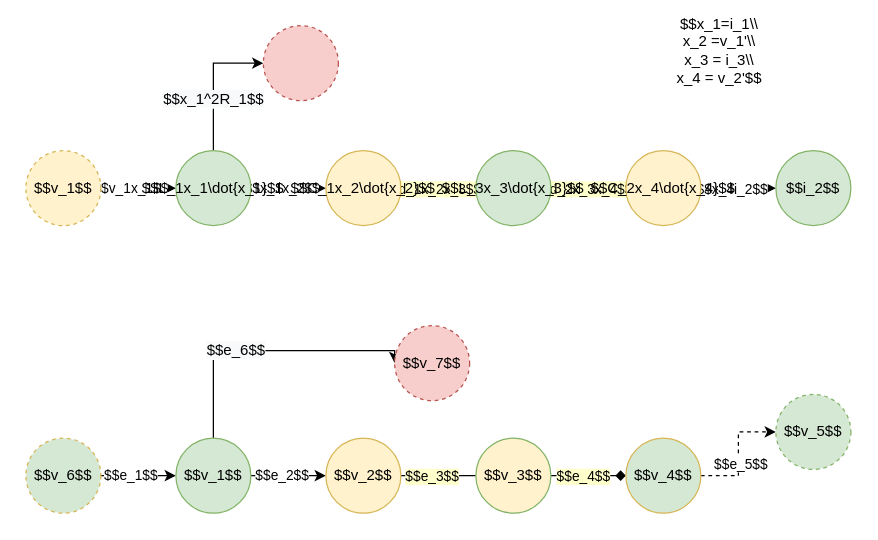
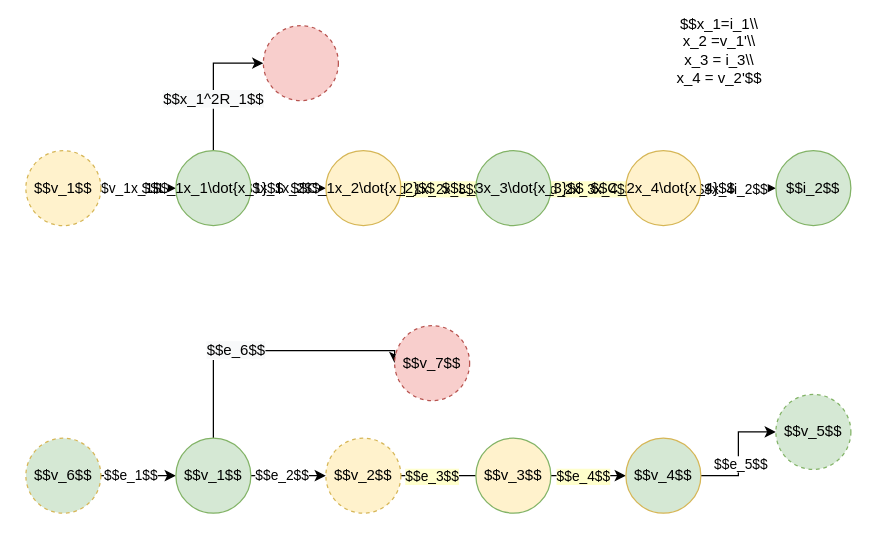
  <mxCell id="0" />
  <mxCell id="1" parent="0" />
  <mxCell id="2" style="edgeStyle=orthogonalEdgeStyle;rounded=0;orthogonalLoop=1;jettySize=auto;html=1;exitX=1;exitY=0.5;exitDx=0;exitDy=0;entryX=0;entryY=0.5;entryDx=0;entryDy=0;labelBackgroundColor=none;" parent="1" source="4" target="9" edge="1"><mxGeometry relative="1" as="geometry" /></mxCell>
  <mxCell id="3" value="$$v_1x_1$$" style="edgeLabel;html=1;align=center;verticalAlign=middle;resizable=0;points=[];" parent="2" vertex="1" connectable="0"><mxGeometry x="-0.233" y="1" relative="1" as="geometry"><mxPoint as="offset" /></mxGeometry></mxCell>
  <mxCell id="4" value="$$v_1$$" style="ellipse;whiteSpace=wrap;html=1;aspect=fixed;dashed=1;fillColor=#fff2cc;strokeColor=#d6b656;" parent="1" vertex="1"><mxGeometry x="20" y="120" width="60" height="60" as="geometry" /></mxCell>
  <mxCell id="5" style="edgeStyle=orthogonalEdgeStyle;rounded=0;orthogonalLoop=1;jettySize=auto;html=1;exitX=0.5;exitY=0;exitDx=0;exitDy=0;entryX=0;entryY=0.5;entryDx=0;entryDy=0;labelPosition=center;verticalLabelPosition=middle;align=center;verticalAlign=middle;labelBackgroundColor=none;" parent="1" source="9" target="10" edge="1"><mxGeometry relative="1" as="geometry" /></mxCell>
  <mxCell id="6" value="&lt;span style=&quot;font-size: 12px ; background-color: rgb(248 , 249 , 250)&quot;&gt;$$x_1^2R_1$$&lt;/span&gt;" style="edgeLabel;html=1;align=center;verticalAlign=middle;resizable=0;points=[];" parent="5" vertex="1" connectable="0"><mxGeometry x="-0.231" y="1" relative="1" as="geometry"><mxPoint as="offset" /></mxGeometry></mxCell>
  <mxCell id="7" style="edgeStyle=orthogonalEdgeStyle;rounded=0;orthogonalLoop=1;jettySize=auto;html=1;exitX=1;exitY=0.5;exitDx=0;exitDy=0;entryX=0;entryY=0.5;entryDx=0;entryDy=0;labelBackgroundColor=none;" parent="1" source="9" target="13" edge="1"><mxGeometry relative="1" as="geometry" /></mxCell>
  <mxCell id="8" value="$$x_1x_2$$" style="edgeLabel;html=1;align=center;verticalAlign=middle;resizable=0;points=[];" parent="7" vertex="1" connectable="0"><mxGeometry x="-0.195" y="1" relative="1" as="geometry"><mxPoint as="offset" /></mxGeometry></mxCell>
  <mxCell id="9" value="$$L_1x_1\dot{x_1}$$" style="ellipse;whiteSpace=wrap;html=1;aspect=fixed;fillColor=#d5e8d4;strokeColor=#82b366;" parent="1" vertex="1"><mxGeometry x="140" y="120" width="60" height="60" as="geometry" /></mxCell>
  <mxCell id="10" value="" style="ellipse;whiteSpace=wrap;html=1;aspect=fixed;dashed=1;fillColor=#f8cecc;strokeColor=#b85450;" parent="1" vertex="1"><mxGeometry x="210" y="20" width="60" height="60" as="geometry" /></mxCell>
  <mxCell id="11" style="edgeStyle=orthogonalEdgeStyle;rounded=0;orthogonalLoop=1;jettySize=auto;html=1;exitX=1;exitY=0.5;exitDx=0;exitDy=0;entryX=0;entryY=0.5;entryDx=0;entryDy=0;labelBackgroundColor=none;" parent="1" source="13" target="16" edge="1"><mxGeometry relative="1" as="geometry" /></mxCell>
  <mxCell id="12" value="$$d_1x_2x_3$$" style="edgeLabel;html=1;align=center;verticalAlign=middle;resizable=0;points=[];labelBackgroundColor=#FFFFCC;" parent="11" vertex="1" connectable="0"><mxGeometry x="-0.203" relative="1" as="geometry"><mxPoint as="offset" /></mxGeometry></mxCell>
  <mxCell id="13" value="$$C_1x_2\dot{x_2}$$" style="ellipse;whiteSpace=wrap;html=1;aspect=fixed;fillColor=#fff2cc;strokeColor=#d6b656;" parent="1" vertex="1"><mxGeometry x="260" y="120" width="60" height="60" as="geometry" /></mxCell>
  <mxCell id="14" style="edgeStyle=orthogonalEdgeStyle;rounded=0;orthogonalLoop=1;jettySize=auto;html=1;exitX=1;exitY=0.5;exitDx=0;exitDy=0;entryX=0;entryY=0.5;entryDx=0;entryDy=0;labelBackgroundColor=none;" parent="1" source="16" target="19" edge="1"><mxGeometry relative="1" as="geometry"><Array as="points"><mxPoint x="480" y="150" /><mxPoint x="480" y="150" /></Array></mxGeometry></mxCell>
  <mxCell id="15" value="$$d_2x_3x_4$$" style="edgeLabel;html=1;align=center;verticalAlign=middle;resizable=0;points=[];labelBackgroundColor=#FFFFCC;" parent="14" vertex="1" connectable="0"><mxGeometry x="0.333" y="15" relative="1" as="geometry"><mxPoint x="-15" y="15" as="offset" /></mxGeometry></mxCell>
  <mxCell id="16" value="$$L_3x_3\dot{x_3}$$" style="ellipse;whiteSpace=wrap;html=1;aspect=fixed;fillColor=#d5e8d4;strokeColor=#82b366;" parent="1" vertex="1"><mxGeometry x="380" y="120" width="60" height="60" as="geometry" /></mxCell>
  <mxCell id="17" style="edgeStyle=orthogonalEdgeStyle;rounded=0;orthogonalLoop=1;jettySize=auto;html=1;exitX=1;exitY=0.5;exitDx=0;exitDy=0;entryX=0;entryY=0.5;entryDx=0;entryDy=0;labelBackgroundColor=none;" parent="1" source="19" target="20" edge="1"><mxGeometry relative="1" as="geometry" /></mxCell>
  <mxCell id="18" value="$$x_4i_2$$" style="edgeLabel;html=1;align=center;verticalAlign=middle;resizable=0;points=[];" parent="17" vertex="1" connectable="0"><mxGeometry x="-0.187" y="-1" relative="1" as="geometry"><mxPoint y="-1" as="offset" /></mxGeometry></mxCell>
  <mxCell id="19" value="$$C_2x_4\dot{x_4}$$" style="ellipse;whiteSpace=wrap;html=1;aspect=fixed;fillColor=#fff2cc;strokeColor=#d6b656;" parent="1" vertex="1"><mxGeometry x="500" y="120" width="60" height="60" as="geometry" /></mxCell>
  <mxCell id="20" value="$$i_2$$" style="ellipse;whiteSpace=wrap;html=1;aspect=fixed;fillColor=#d5e8d4;strokeColor=#82b366;dashed=0;" parent="1" vertex="1"><mxGeometry x="620" y="120" width="60" height="60" as="geometry" /></mxCell>
  <mxCell id="21" style="edgeStyle=orthogonalEdgeStyle;rounded=0;orthogonalLoop=1;jettySize=auto;html=1;exitX=1;exitY=0.5;exitDx=0;exitDy=0;entryX=0;entryY=0.5;entryDx=0;entryDy=0;labelBackgroundColor=none;" parent="1" source="23" target="28" edge="1"><mxGeometry relative="1" as="geometry" /></mxCell>
  <mxCell id="22" value="$$e_1$$" style="edgeLabel;html=1;align=center;verticalAlign=middle;resizable=0;points=[];" parent="21" vertex="1" connectable="0"><mxGeometry x="-0.233" y="1" relative="1" as="geometry"><mxPoint as="offset" /></mxGeometry></mxCell>
  <mxCell id="23" value="$$v_6$$" style="ellipse;whiteSpace=wrap;html=1;aspect=fixed;dashed=1;fillColor=#d5e8d4;strokeColor=#d6b656;" parent="1" vertex="1"><mxGeometry x="20" y="350" width="60" height="60" as="geometry" /></mxCell>
  <mxCell id="24" style="edgeStyle=orthogonalEdgeStyle;rounded=0;orthogonalLoop=1;jettySize=auto;html=1;exitX=0.5;exitY=0;exitDx=0;exitDy=0;entryX=0;entryY=0.5;entryDx=0;entryDy=0;labelPosition=center;verticalLabelPosition=middle;align=center;verticalAlign=middle;labelBackgroundColor=none;" parent="1" source="28" target="29" edge="1"><mxGeometry relative="1" as="geometry"><Array as="points"><mxPoint x="170" y="280" /></Array></mxGeometry></mxCell>
  <mxCell id="25" value="&lt;span style=&quot;font-size: 12px ; background-color: rgb(248 , 249 , 250)&quot;&gt;$$e_6$$&lt;/span&gt;" style="edgeLabel;html=1;align=center;verticalAlign=middle;resizable=0;points=[];" parent="24" vertex="1" connectable="0"><mxGeometry x="-0.231" y="1" relative="1" as="geometry"><mxPoint as="offset" /></mxGeometry></mxCell>
  <mxCell id="26" style="edgeStyle=orthogonalEdgeStyle;rounded=0;orthogonalLoop=1;jettySize=auto;html=1;exitX=1;exitY=0.5;exitDx=0;exitDy=0;entryX=0;entryY=0.5;entryDx=0;entryDy=0;labelBackgroundColor=none;" parent="1" source="28" target="32" edge="1"><mxGeometry relative="1" as="geometry" /></mxCell>
  <mxCell id="27" value="$$e_2$$" style="edgeLabel;html=1;align=center;verticalAlign=middle;resizable=0;points=[];" parent="26" vertex="1" connectable="0"><mxGeometry x="-0.195" y="1" relative="1" as="geometry"><mxPoint as="offset" /></mxGeometry></mxCell>
  <mxCell id="28" value="$$v_1$$" style="ellipse;whiteSpace=wrap;html=1;aspect=fixed;fillColor=#d5e8d4;strokeColor=#82b366;" parent="1" vertex="1"><mxGeometry x="140" y="350" width="60" height="60" as="geometry" /></mxCell>
  <mxCell id="29" value="$$v_7$$" style="ellipse;whiteSpace=wrap;html=1;aspect=fixed;dashed=1;fillColor=#f8cecc;strokeColor=#b85450;" parent="1" vertex="1"><mxGeometry x="315" y="260" width="60" height="60" as="geometry" /></mxCell>
  <mxCell id="30" style="edgeStyle=orthogonalEdgeStyle;rounded=0;orthogonalLoop=1;jettySize=auto;html=1;exitX=1;exitY=0.5;exitDx=0;exitDy=0;entryX=0;entryY=0.5;entryDx=0;entryDy=0;labelBackgroundColor=none;endArrow=none;" parent="1" source="32" target="35" edge="1"><mxGeometry relative="1" as="geometry" /></mxCell>
  <mxCell id="31" value="$$e_3$$" style="edgeLabel;html=1;align=center;verticalAlign=middle;resizable=0;points=[];labelBackgroundColor=#FFFFCC;" parent="30" vertex="1" connectable="0"><mxGeometry x="-0.203" relative="1" as="geometry"><mxPoint as="offset" /></mxGeometry></mxCell>
- <mxCell id="32" value="$$v_2$$" style="ellipse;whiteSpace=wrap;html=1;aspect=fixed;fillColor=#fff2cc;strokeColor=#d6b656;" parent="1" vertex="1"><mxGeometry x="260" y="350" width="60" height="60" as="geometry" /></mxCell>
- <mxCell id="33" style="edgeStyle=orthogonalEdgeStyle;rounded=0;orthogonalLoop=1;jettySize=auto;html=1;exitX=1;exitY=0.5;exitDx=0;exitDy=0;entryX=0;entryY=0.5;entryDx=0;entryDy=0;labelBackgroundColor=none;endArrow=diamond;" parent="1" source="35" target="38" edge="1"><mxGeometry relative="1" as="geometry"><Array as="points"><mxPoint x="480" y="380" /><mxPoint x="480" y="380" /></Array></mxGeometry></mxCell>
+ <mxCell id="32" value="$$v_2$$" style="ellipse;whiteSpace=wrap;html=1;aspect=fixed;fillColor=#fff2cc;strokeColor=#d6b656;dashed=1;" parent="1" vertex="1"><mxGeometry x="260" y="350" width="60" height="60" as="geometry" /></mxCell>
+ <mxCell id="33" style="edgeStyle=orthogonalEdgeStyle;rounded=0;orthogonalLoop=1;jettySize=auto;html=1;exitX=1;exitY=0.5;exitDx=0;exitDy=0;entryX=0;entryY=0.5;entryDx=0;entryDy=0;labelBackgroundColor=none;" parent="1" source="35" target="38" edge="1"><mxGeometry relative="1" as="geometry"><Array as="points"><mxPoint x="480" y="380" /><mxPoint x="480" y="380" /></Array></mxGeometry></mxCell>
  <mxCell id="34" value="$$e_4$$" style="edgeLabel;html=1;align=center;verticalAlign=middle;resizable=0;points=[];labelBackgroundColor=#FFFFCC;" parent="33" vertex="1" connectable="0"><mxGeometry x="0.333" y="15" relative="1" as="geometry"><mxPoint x="-15" y="15" as="offset" /></mxGeometry></mxCell>
  <mxCell id="35" value="$$v_3$$" style="ellipse;whiteSpace=wrap;html=1;aspect=fixed;fillColor=#fff2cc;strokeColor=#82b366;" parent="1" vertex="1"><mxGeometry x="380" y="350" width="60" height="60" as="geometry" /></mxCell>
- <mxCell id="36" style="edgeStyle=orthogonalEdgeStyle;rounded=0;orthogonalLoop=1;jettySize=auto;html=1;exitX=1;exitY=0.5;exitDx=0;exitDy=0;entryX=0;entryY=0.5;entryDx=0;entryDy=0;labelBackgroundColor=none;dashed=1;" parent="1" source="38" target="39" edge="1"><mxGeometry relative="1" as="geometry" /></mxCell>
+ <mxCell id="36" style="edgeStyle=orthogonalEdgeStyle;rounded=0;orthogonalLoop=1;jettySize=auto;html=1;exitX=1;exitY=0.5;exitDx=0;exitDy=0;entryX=0;entryY=0.5;entryDx=0;entryDy=0;labelBackgroundColor=none;" parent="1" source="38" target="39" edge="1"><mxGeometry relative="1" as="geometry" /></mxCell>
  <mxCell id="37" value="$$e_5$$" style="edgeLabel;html=1;align=center;verticalAlign=middle;resizable=0;points=[];" parent="36" vertex="1" connectable="0"><mxGeometry x="-0.187" y="-1" relative="1" as="geometry"><mxPoint y="-1" as="offset" /></mxGeometry></mxCell>
  <mxCell id="38" value="$$v_4$$" style="ellipse;whiteSpace=wrap;html=1;aspect=fixed;fillColor=#d5e8d4;strokeColor=#d6b656;" parent="1" vertex="1"><mxGeometry x="500" y="350" width="60" height="60" as="geometry" /></mxCell>
  <mxCell id="39" value="$$v_5$$" style="ellipse;whiteSpace=wrap;html=1;aspect=fixed;fillColor=#d5e8d4;strokeColor=#82b366;dashed=1;" parent="1" vertex="1"><mxGeometry x="620" y="315" width="60" height="60" as="geometry" /></mxCell>
  <mxCell id="40" value="$$x_1=i_1\\&lt;br&gt;x_2 =v_1'\\&lt;br&gt;x_3 = i_3\\&lt;br&gt;x_4 = v_2'$$" style="text;html=1;strokeColor=none;fillColor=none;align=center;verticalAlign=middle;whiteSpace=wrap;rounded=0;" vertex="1" parent="1"><mxGeometry x="490" y="30" width="170" height="20" as="geometry" /></mxCell>
  <mxCell id="41" style="edgeStyle=orthogonalEdgeStyle;rounded=0;orthogonalLoop=1;jettySize=auto;html=1;exitX=0.5;exitY=1;exitDx=0;exitDy=0;" edge="1" parent="1" source="40" target="40"><mxGeometry relative="1" as="geometry" /></mxCell>
